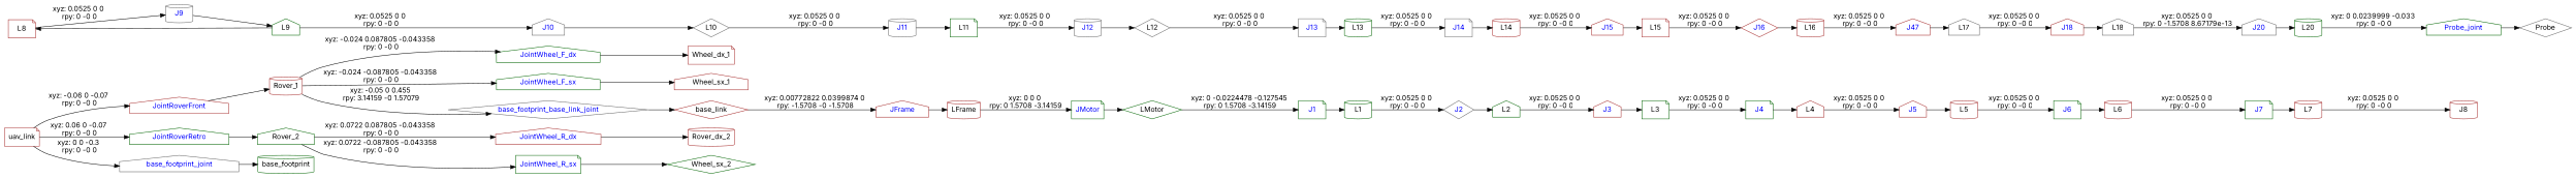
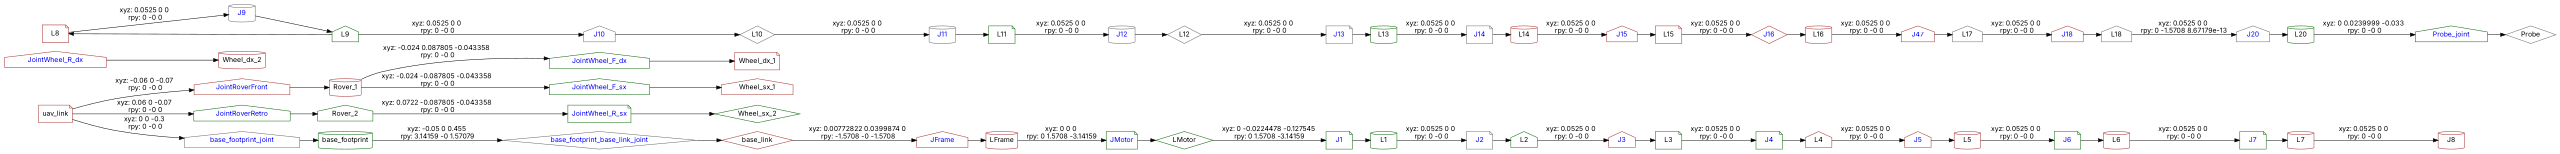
  digraph {
    fontname=Inter
    rankdir=LR
    node [color=brown fontname=Inter shape=house]
    edge [fontname=Inter]
    n1 [label=uav_link shape=note]
    JointRoverFront [fontcolor=blue]
    JointRoverRetro [color=darkgreen fontcolor=blue]
    base_footprint_joint [color=gray40 fontcolor=blue]
    n5 [label=Rover_1 shape=cylinder]
    n6 [color=darkgreen label=Rover_2]
    n7 [color=darkgreen label=base_footprint shape=cylinder]
    JointWheel_F_dx [color=darkgreen fontcolor=blue]
    JointWheel_F_sx [color=darkgreen fontcolor=blue]
    n10 [label=Wheel_dx_1 shape=note]
    n11 [label=Wheel_sx_1]
    JointWheel_R_dx [fontcolor=blue]
    JointWheel_R_sx [color=darkgreen fontcolor=blue shape=note]
-   n14 [label=Rover_dx_2 shape=cylinder]
+   n14 [label=Wheel_dx_2 shape=cylinder]
    n15 [color=darkgreen label=Wheel_sx_2 shape=diamond]
    base_footprint_base_link_joint [color=gray40 fontcolor=blue shape=diamond]
    n17 [label=base_link shape=diamond]
    JFrame [fontcolor=blue]
    n19 [label=LFrame shape=cylinder]
    JMotor [color=darkgreen fontcolor=blue shape=note]
    n21 [color=darkgreen label=LMotor shape=diamond]
    J1 [color=darkgreen fontcolor=blue shape=note]
    n23 [color=darkgreen label=L1 shape=cylinder]
-   J2 [color=gray40 fontcolor=blue shape=diamond]
+   J2 [color=gray40 fontcolor=blue shape=note]
    n25 [color=darkgreen label=L2]
    J3 [fontcolor=blue]
    n27 [color=darkgreen label=L3 shape=note]
    J4 [color=darkgreen fontcolor=blue shape=note]
    n29 [label=L4]
    J5 [fontcolor=blue]
    n31 [label=L5 shape=cylinder]
    J6 [color=darkgreen fontcolor=blue shape=note]
    n33 [label=L6 shape=cylinder]
    J7 [color=darkgreen fontcolor=blue shape=note]
    n35 [label=L7 shape=cylinder]
    J8 [fontcolor=black shape=cylinder]
    n37 [label=L8 shape=note]
    J9 [color=gray40 fontcolor=blue shape=cylinder]
    n39 [color=darkgreen label=L9]
    J10 [color=gray40 fontcolor=blue]
    n41 [color=gray40 label=L10 shape=diamond]
    J11 [color=gray40 fontcolor=blue shape=cylinder]
    n43 [color=darkgreen label=L11 shape=note]
    J12 [color=gray40 fontcolor=blue shape=cylinder]
    n45 [color=gray40 label=L12 shape=diamond]
    J13 [color=gray40 fontcolor=blue shape=note]
    n47 [color=darkgreen label=L13 shape=cylinder]
    J14 [color=gray40 fontcolor=blue shape=note]
    n49 [label=L14 shape=cylinder]
    J15 [fontcolor=blue]
    n51 [label=L15 shape=note]
    J16 [fontcolor=blue shape=diamond]
    n53 [label=L16 shape=cylinder]
    n54 [fontcolor=blue label=J47]
    n55 [color=gray40 label=L17]
    J18 [fontcolor=blue]
    n57 [color=gray40 label=L18]
    J20 [color=gray40 fontcolor=blue]
    n59 [color=darkgreen label=L20 shape=cylinder]
    Probe_joint [color=darkgreen fontcolor=blue]
    n61 [color=gray40 label=Probe shape=diamond]
    n1 -> JointRoverFront [label="xyz: -0.06 0 -0.07 \nrpy: 0 -0 0"]
    n1 -> JointRoverRetro [label="xyz: 0.06 0 -0.07 \nrpy: 0 -0 0"]
    n1 -> base_footprint_joint [label="xyz: 0 0 -0.3 \nrpy: 0 -0 0"]
    JointRoverFront -> n5
    JointRoverRetro -> n6
    base_footprint_joint -> n7
    n5 -> JointWheel_F_dx [label="xyz: -0.024 0.087805 -0.043358 \nrpy: 0 -0 0"]
    n5 -> JointWheel_F_sx [label="xyz: -0.024 -0.087805 -0.043358 \nrpy: 0 -0 0"]
-   n6 -> JointWheel_R_dx [label="xyz: 0.0722 0.087805 -0.043358 \nrpy: 0 -0 0"]
    n6 -> JointWheel_R_sx [label="xyz: 0.0722 -0.087805 -0.043358 \nrpy: 0 -0 0"]
-   n5 -> base_footprint_base_link_joint [label="xyz: -0.05 0 0.455 \nrpy: 3.14159 -0 1.57079"]
+   n7 -> base_footprint_base_link_joint [label="xyz: -0.05 0 0.455 \nrpy: 3.14159 -0 1.57079"]
    JointWheel_F_dx -> n10
    JointWheel_F_sx -> n11
    JointWheel_R_dx -> n14
    JointWheel_R_sx -> n15
    base_footprint_base_link_joint -> n17
    n17 -> JFrame [label="xyz: 0.00772822 0.0399874 0 \nrpy: -1.5708 -0 -1.5708"]
    JFrame -> n19
    n19 -> JMotor [label="xyz: 0 0 0 \nrpy: 0 1.5708 -3.14159"]
    JMotor -> n21
    n21 -> J1 [label="xyz: 0 -0.0224478 -0.127545 \nrpy: 0 1.5708 -3.14159"]
    J1 -> n23
    n23 -> J2 [label="xyz: 0.0525 0 0 \nrpy: 0 -0 0"]
    J2 -> n25
    n25 -> J3 [label="xyz: 0.0525 0 0 \nrpy: 0 -0 0"]
    J3 -> n27
    n27 -> J4 [label="xyz: 0.0525 0 0 \nrpy: 0 -0 0"]
    J4 -> n29
    n29 -> J5 [label="xyz: 0.0525 0 0 \nrpy: 0 -0 0"]
    J5 -> n31
    n31 -> J6 [label="xyz: 0.0525 0 0 \nrpy: 0 -0 0"]
    J6 -> n33
    n33 -> J7 [label="xyz: 0.0525 0 0 \nrpy: 0 -0 0"]
    J7 -> n35
    n35 -> J8 [label="xyz: 0.0525 0 0 \nrpy: 0 -0 0"]
    n37 -> J9 [label="xyz: 0.0525 0 0 \nrpy: 0 -0 0"]
    J9 -> n39
    n39 -> n37
    n39 -> J10 [label="xyz: 0.0525 0 0 \nrpy: 0 -0 0"]
    J10 -> n41
    n41 -> J11 [label="xyz: 0.0525 0 0 \nrpy: 0 -0 0"]
    J11 -> n43
    n43 -> J12 [label="xyz: 0.0525 0 0 \nrpy: 0 -0 0"]
    J12 -> n45
    n45 -> J13 [label="xyz: 0.0525 0 0 \nrpy: 0 -0 0"]
    J13 -> n47
    n47 -> J14 [label="xyz: 0.0525 0 0 \nrpy: 0 -0 0"]
    J14 -> n49
    n49 -> J15 [label="xyz: 0.0525 0 0 \nrpy: 0 -0 0"]
    J15 -> n51
    n51 -> J16 [label="xyz: 0.0525 0 0 \nrpy: 0 -0 0"]
    J16 -> n53
    n53 -> n54 [label="xyz: 0.0525 0 0 \nrpy: 0 -0 0"]
    n54 -> n55
    n55 -> J18 [label="xyz: 0.0525 0 0 \nrpy: 0 -0 0"]
    J18 -> n57
    n57 -> J20 [label="xyz: 0.0525 0 0 \nrpy: 0 -1.5708 8.67179e-13"]
    J20 -> n59
    n59 -> Probe_joint [label="xyz: 0 0.0239999 -0.033 \nrpy: 0 -0 0"]
    Probe_joint -> n61
  }
